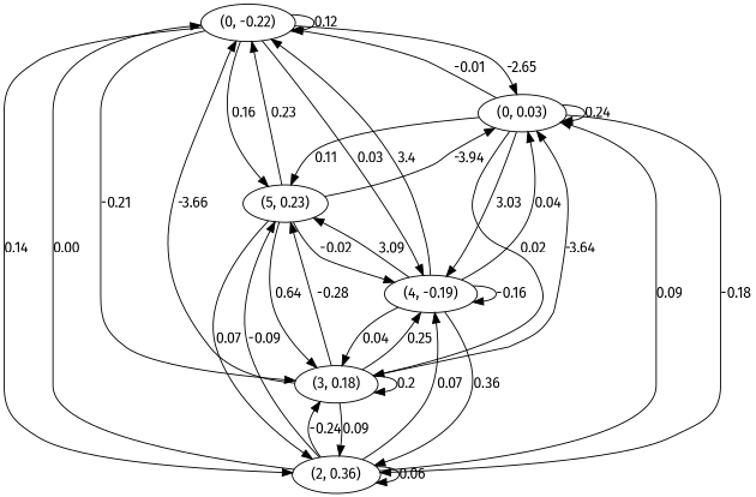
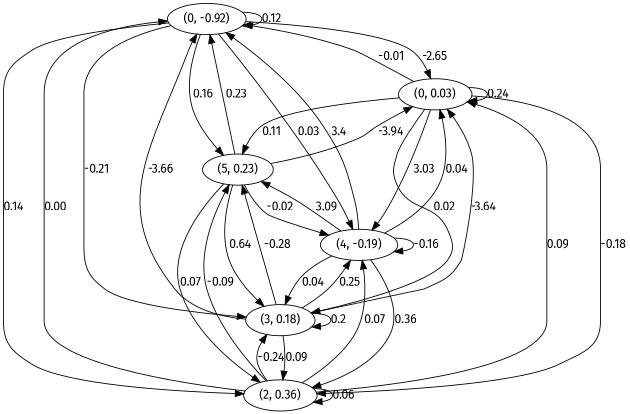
  digraph {
    fontname="Fira Sans"
    node [fontname="Fira Sans"]
    edge [fontname="Fira Sans"]
-   n1 [label="(0, -0.22)"]
+   n1 [label="(0, -0.92)"]
    n2 [label="(0, 0.03)"]
    n3 [label="(2, 0.36)"]
    n4 [label="(3, 0.18)"]
    n5 [label="(4, -0.19)"]
    n6 [label="(5, 0.23)"]
    n1 -> n1 [label=0.12]
    n1 -> n2 [label=-2.65]
    n1 -> n3 [label=0.14]
    n1 -> n4 [label=-0.21]
    n1 -> n5 [label=0.03]
    n1 -> n6 [label=0.16]
    n2 -> n1 [label=-0.01]
    n2 -> n2 [label=0.24]
    n2 -> n3 [label=-0.18]
    n2 -> n4 [label=0.02]
    n2 -> n5 [label=3.03]
    n2 -> n6 [label=0.11]
    n3 -> n1 [label=0.00]
    n3 -> n2 [label=0.09]
    n3 -> n3 [label=0.06]
    n3 -> n4 [label=-0.24]
    n3 -> n5 [label=0.07]
    n3 -> n6 [label=-0.09]
    n4 -> n1 [label=-3.66]
    n4 -> n2 [label=-3.64]
    n4 -> n3 [label=0.09]
    n4 -> n4 [label=0.2]
    n4 -> n5 [label=0.25]
    n4 -> n6 [label=-0.28]
    n5 -> n1 [label=3.4]
    n5 -> n2 [label=0.04]
    n5 -> n3 [label=0.36]
    n5 -> n4 [label=0.04]
    n5 -> n5 [label=-0.16]
    n5 -> n6 [label=3.09]
    n6 -> n1 [label=0.23]
    n6 -> n2 [label=-3.94]
    n6 -> n3 [label=0.07]
    n6 -> n4 [label=0.64]
    n6 -> n5 [label=-0.02]
  }
